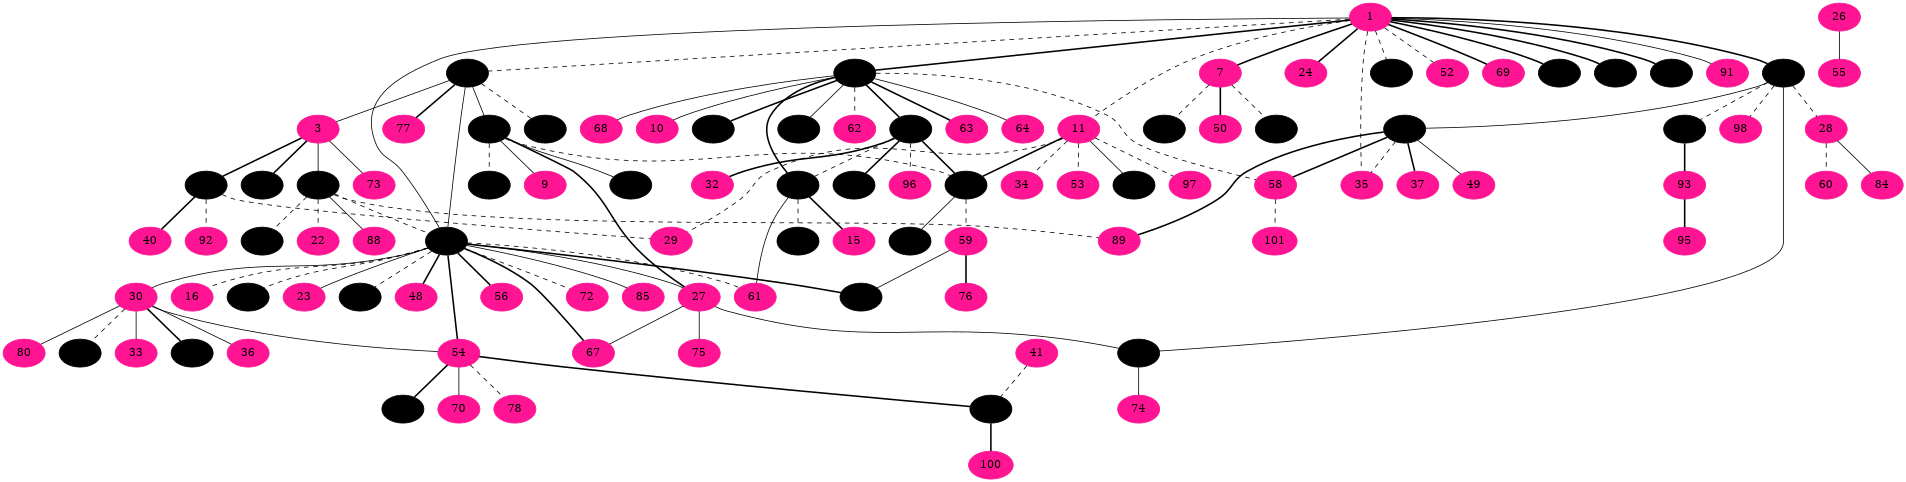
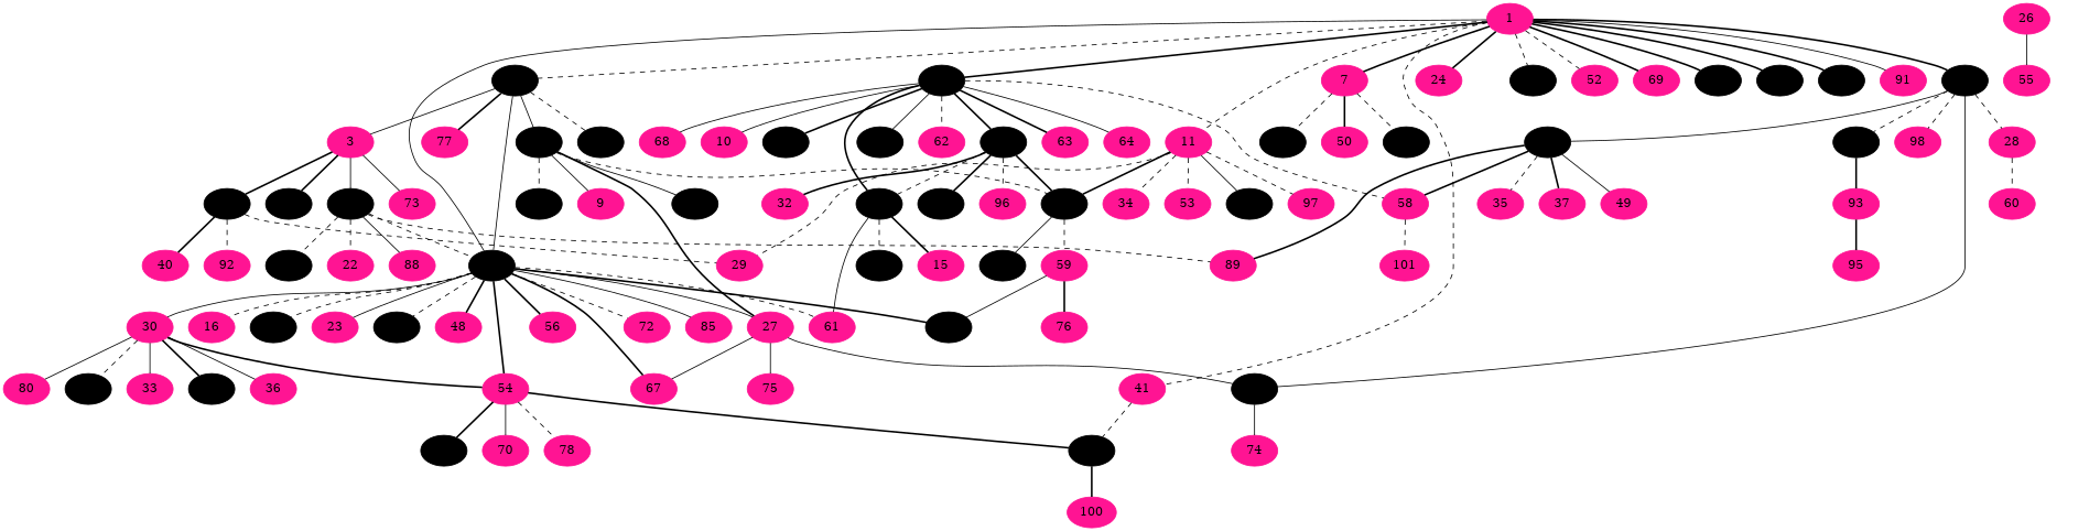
  graph {
    node [color=deeppink style=filled]
    edge [style=dashed]
    2 [color=black]
    1
    5 [color=black]
    7
    11
    12 [color=black]
    17 [color=black]
    24
    41
    45 [color=black]
    52
    69
    71 [color=black]
    81 [color=black]
    82 [color=black]
    91
    3
    4 [color=black]
    57 [color=black]
    77
    6 [color=black]
    10
    14 [color=black]
    18 [color=black]
    42 [color=black]
    58
    62
    63
    64
    68
    39 [color=black]
    50
    65 [color=black]
    46 [color=black]
    34
    53
    94 [color=black]
    97
    29
    30
    27
    16
    21 [color=black]
    23
    38 [color=black]
    48
    54
    56
    61
    67
    72
    85
    99 [color=black]
    25 [color=black]
    28
    44 [color=black]
    66 [color=black]
    98
    31 [color=black]
    33
    36
    80
    90 [color=black]
    86 [color=black]
    8 [color=black]
    19 [color=black]
    47 [color=black]
    73
    9
    20 [color=black]
    83 [color=black]
    13 [color=black]
    22
    88
    89
    40
    92
    75
    51 [color=black]
    59
    32
    79 [color=black]
    96
    15
    43 [color=black]
    101
    26
    55
    70
    78
    87 [color=black]
    35
    37
    49
    60
-   84
    93
    74
    100
    95
    76
    2 -- 12 [style=solid]
    2 -- 3 [style=solid]
    2 -- 4 [style=solid]
    2 -- 57
    2 -- 77 [style=bold]
    1 -- 2
    1 -- 5 [style=bold]
    1 -- 7 [style=bold]
    1 -- 11
    1 -- 12 [style=solid]
    1 -- 17 [style=bold]
    1 -- 24 [style=bold]
-   1 -- 35
+   1 -- 41
    1 -- 45
    1 -- 52
    1 -- 69 [style=bold]
    1 -- 71 [style=bold]
    1 -- 81 [style=bold]
    1 -- 82 [style=bold]
    1 -- 91 [style=solid]
    5 -- 6 [style=bold]
    5 -- 10 [style=solid]
    5 -- 14 [style=bold]
    5 -- 18 [style=bold]
    5 -- 42 [style=solid]
    5 -- 58
    5 -- 62
    5 -- 63 [style=bold]
    5 -- 64 [style=solid]
    5 -- 68 [style=solid]
    7 -- 39
    7 -- 50 [style=bold]
    7 -- 65
    11 -- 46 [style=bold]
    11 -- 34
    11 -- 53
    11 -- 94 [style=solid]
    11 -- 97
    11 -- 29
    12 -- 30 [style=solid]
    12 -- 27 [style=solid]
    12 -- 16
    12 -- 21
    12 -- 23 [style=solid]
    12 -- 38
    12 -- 48 [style=bold]
    12 -- 54 [style=bold]
    12 -- 56 [style=bold]
    12 -- 61
    12 -- 67 [style=bold]
    12 -- 72
    12 -- 85 [style=solid]
    12 -- 99 [style=bold]
    17 -- 25 [style=solid]
    17 -- 28
    17 -- 44
    17 -- 66 [style=solid]
    17 -- 98
    41 -- 86
    3 -- 8 [style=solid]
    3 -- 19 [style=bold]
    3 -- 47 [style=bold]
    3 -- 73 [style=solid]
    4 -- 46
    4 -- 27 [style=bold]
    4 -- 9 [style=solid]
    4 -- 20 [style=solid]
    4 -- 83
    6 -- 14
    6 -- 46 [style=bold]
    6 -- 32 [style=bold]
    6 -- 79 [style=bold]
    6 -- 96
    14 -- 61 [style=solid]
    14 -- 15 [style=bold]
    14 -- 43
    58 -- 101
    46 -- 51 [style=solid]
    46 -- 59
-   30 -- 54 [style=solid]
+   30 -- 54 [style=bold]
    30 -- 31 [style=bold]
    30 -- 33 [style=solid]
    30 -- 36 [style=solid]
    30 -- 80 [style=solid]
    30 -- 90
    27 -- 67 [style=solid]
    27 -- 66 [style=solid]
    27 -- 75 [style=solid]
    54 -- 86 [style=bold]
    54 -- 70 [style=solid]
    54 -- 78
    54 -- 87 [style=bold]
    25 -- 58 [style=bold]
    25 -- 89 [style=bold]
    25 -- 35
    25 -- 37 [style=bold]
    25 -- 49 [style=solid]
    28 -- 60
-   28 -- 84 [style=solid]
    44 -- 93 [style=bold]
    66 -- 74 [style=solid]
    86 -- 100 [style=bold]
    8 -- 12
    8 -- 13
    8 -- 22
    8 -- 88 [style=solid]
    8 -- 89
    19 -- 29
    19 -- 40 [style=bold]
    19 -- 92
    59 -- 99 [style=solid]
    59 -- 76 [style=bold]
    26 -- 55 [style=solid]
    93 -- 95 [style=bold]
  }
